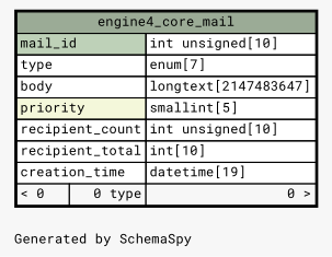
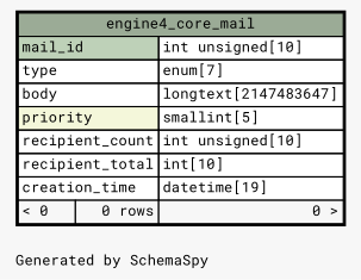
  digraph {
    bgcolor="#f7f7f7"
    fontname="Roboto Mono"
    fontsize=11
    label="\nGenerated by SchemaSpy"
    labeljust=l
    nodesep=0.18
    rankdir=RL
    ranksep=0.46
-   n1 [fontname="Roboto Mono" fontsize=11 label=<     <TABLE BORDER="2" CELLBORDER="1" CELLSPACING="0" BGCOLOR="#ffffff">       <TR><TD COLSPAN="3" BGCOLOR="#9bab96" ALIGN="CENTER">engine4_core_mail</TD></TR>       <TR><TD PORT="mail_id" COLSPAN="2" BGCOLOR="#bed1b8" ALIGN="LEFT">mail_id</TD><TD PORT="mail_id.type" ALIGN="LEFT">int unsigned[10]</TD></TR>       <TR><TD PORT="type" COLSPAN="2" ALIGN="LEFT">type</TD><TD PORT="type.type" ALIGN="LEFT">enum[7]</TD></TR>       <TR><TD PORT="body" COLSPAN="2" ALIGN="LEFT">body</TD><TD PORT="body.type" ALIGN="LEFT">longtext[2147483647]</TD></TR>       <TR><TD PORT="priority" COLSPAN="2" BGCOLOR="#f4f7da" ALIGN="LEFT">priority</TD><TD PORT="priority.type" ALIGN="LEFT">smallint[5]</TD></TR>       <TR><TD PORT="recipient_count" COLSPAN="2" ALIGN="LEFT">recipient_count</TD><TD PORT="recipient_count.type" ALIGN="LEFT">int unsigned[10]</TD></TR>       <TR><TD PORT="recipient_total" COLSPAN="2" ALIGN="LEFT">recipient_total</TD><TD PORT="recipient_total.type" ALIGN="LEFT">int[10]</TD></TR>       <TR><TD PORT="creation_time" COLSPAN="2" ALIGN="LEFT">creation_time</TD><TD PORT="creation_time.type" ALIGN="LEFT">datetime[19]</TD></TR>       <TR><TD ALIGN="LEFT" BGCOLOR="#f7f7f7">&lt; 0</TD><TD ALIGN="RIGHT" BGCOLOR="#f7f7f7">0 type</TD><TD ALIGN="RIGHT" BGCOLOR="#f7f7f7">0 &gt;</TD></TR>     </TABLE>> shape=plaintext]
+   n1 [fontname="Roboto Mono" fontsize=11 label=<     <TABLE BORDER="2" CELLBORDER="1" CELLSPACING="0" BGCOLOR="#ffffff">       <TR><TD COLSPAN="3" BGCOLOR="#9bab96" ALIGN="CENTER">engine4_core_mail</TD></TR>       <TR><TD PORT="mail_id" COLSPAN="2" BGCOLOR="#bed1b8" ALIGN="LEFT">mail_id</TD><TD PORT="mail_id.type" ALIGN="LEFT">int unsigned[10]</TD></TR>       <TR><TD PORT="type" COLSPAN="2" ALIGN="LEFT">type</TD><TD PORT="type.type" ALIGN="LEFT">enum[7]</TD></TR>       <TR><TD PORT="body" COLSPAN="2" ALIGN="LEFT">body</TD><TD PORT="body.type" ALIGN="LEFT">longtext[2147483647]</TD></TR>       <TR><TD PORT="priority" COLSPAN="2" BGCOLOR="#f4f7da" ALIGN="LEFT">priority</TD><TD PORT="priority.type" ALIGN="LEFT">smallint[5]</TD></TR>       <TR><TD PORT="recipient_count" COLSPAN="2" ALIGN="LEFT">recipient_count</TD><TD PORT="recipient_count.type" ALIGN="LEFT">int unsigned[10]</TD></TR>       <TR><TD PORT="recipient_total" COLSPAN="2" ALIGN="LEFT">recipient_total</TD><TD PORT="recipient_total.type" ALIGN="LEFT">int[10]</TD></TR>       <TR><TD PORT="creation_time" COLSPAN="2" ALIGN="LEFT">creation_time</TD><TD PORT="creation_time.type" ALIGN="LEFT">datetime[19]</TD></TR>       <TR><TD ALIGN="LEFT" BGCOLOR="#f7f7f7">&lt; 0</TD><TD ALIGN="RIGHT" BGCOLOR="#f7f7f7">0 rows</TD><TD ALIGN="RIGHT" BGCOLOR="#f7f7f7">0 &gt;</TD></TR>     </TABLE>> shape=plaintext]
  }
